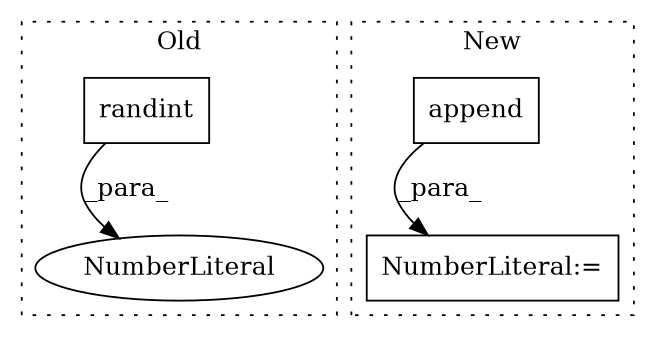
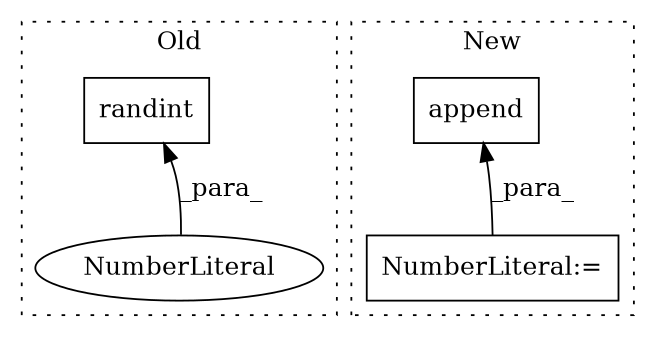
  digraph {
    node [a=32 shape=box]
    n1 [l="8,2" label=randint s="435,479"]
    n2 [a=34 l=2 label=NumberLiteral s=443 shape=ellipse]
    n3 [l="7,1" label=append s="502,510"]
    n4 [a=7 l=1 label="NumberLiteral:=" s=470]
    subgraph cluster_1 {
      label=Old
      style=dotted
      n1
      n2
    }
    subgraph cluster_2 {
      label=New
      style=dotted
      n3
      n4
    }
-   n1 -> n2 [label=_para_]
-   n3 -> n4 [label=_para_]
+   n2 -> n1 [label=_para_]
+   n4 -> n3 [label=_para_]
  }
